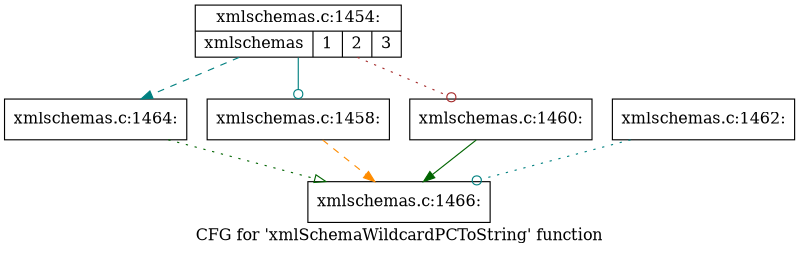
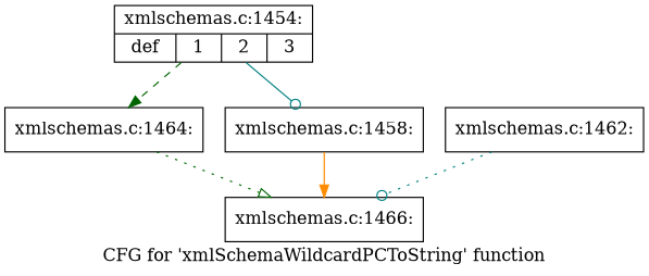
  digraph {
    label="CFG for 'xmlSchemaWildcardPCToString' function"
    node [shape=record]
    edge [arrowhead=normal color=teal style=dotted]
-   n1 [label="{xmlschemas.c:1454:|{<s0>xmlschemas|<s1>1|<s2>2|<s3>3}}"]
+   n1 [label="{xmlschemas.c:1454:|{<s0>def|<s1>1|<s2>2|<s3>3}}"]
    n2 [label="{xmlschemas.c:1464:}"]
    n3 [label="{xmlschemas.c:1458:}"]
-   n4 [label="{xmlschemas.c:1460:}"]
    n5 [label="{xmlschemas.c:1466:}"]
    n6 [label="{xmlschemas.c:1462:}"]
-   n1 -> n2 [style=dashed]
+   n1 -> n2 [color=darkgreen style=dashed]
    n1 -> n3 [arrowhead=odot style=solid]
-   n1 -> n4 [arrowhead=odot color=brown]
    n2 -> n5 [arrowhead=onormal color=darkgreen]
-   n3 -> n5 [color=darkorange style=dashed]
-   n4 -> n5 [color=darkgreen style=solid]
+   n3 -> n5 [color=darkorange style=solid]
    n6 -> n5 [arrowhead=odot]
  }
